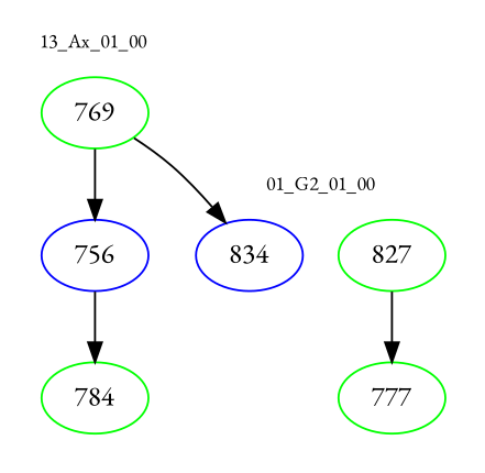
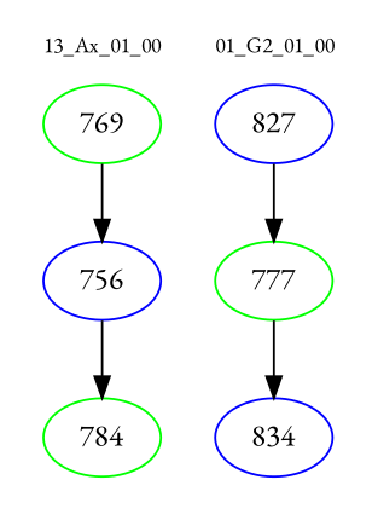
  digraph {
    fontname="EB Garamond"
    node [color=green fontname="EB Garamond"]
    edge [color=black fontname="EB Garamond"]
    n1 [label=769]
    n2 [color=blue label=756]
    n3 [label=784]
-   n4 [label=827]
+   n4 [color=blue label=827]
    n5 [label=777]
    n6 [color=blue label=834]
    subgraph cluster_1 {
      color=white
      fontsize=10
      label="13_Ax_01_00"
      n1
      n2
      n3
    }
    subgraph cluster_2 {
      color=white
      fontsize=10
      label="01_G2_01_00"
      n4
      n5
      n6
    }
    n1 -> n2
    n2 -> n3
    n4 -> n5
-   n1 -> n6
+   n5 -> n6
  }
